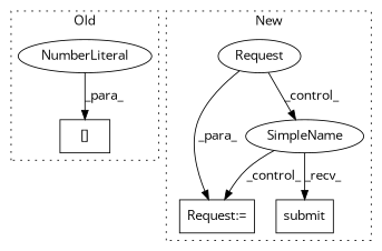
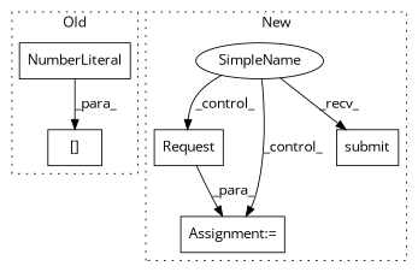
  digraph {
    fontname="Open Sans"
    node [a=32 fontname="Open Sans" l=1 shape=box]
    edge [fontname="Open Sans"]
    n1 [a=2 l="40,1" label="[]" s="10275,10316"]
-   n2 [a=34 label=NumberLiteral s=10315 shape=ellipse]
-   n3 [l="8,1" label=Request s="16804,16823" shape=ellipse]
-   n4 [a=7 label="Request:=" s=16803]
+   n2 [a=34 label=NumberLiteral s=10315]
+   n3 [l="8,1" label=Request s="16804,16823"]
+   n4 [a=7 label="Assignment:=" s=16803]
    n5 [l=8 label=submit s=16900]
    n6 [a=42 label=SimpleName shape=ellipse l=""]
    subgraph cluster_1 {
      label=Old
      style=dotted
      n1
      n2
    }
    subgraph cluster_2 {
      label=New
      style=dotted
      n3
      n4
      n5
      n6
    }
    n2 -> n1 [label=_para_]
    n3 -> n4 [label=_para_]
-   n3 -> n6 [label=_control_]
+   n6 -> n3 [label=_control_]
    n6 -> n4 [label=_control_]
    n6 -> n5 [label=_recv_]
  }
